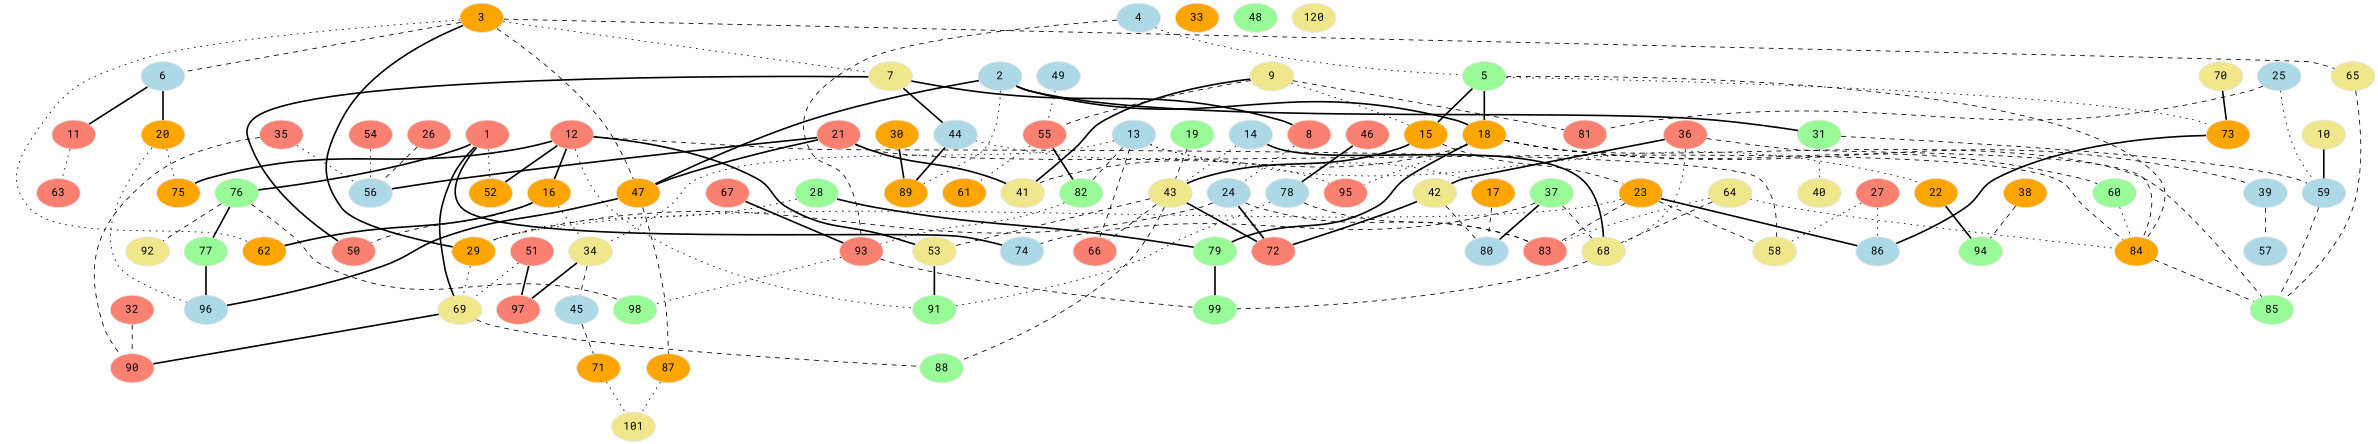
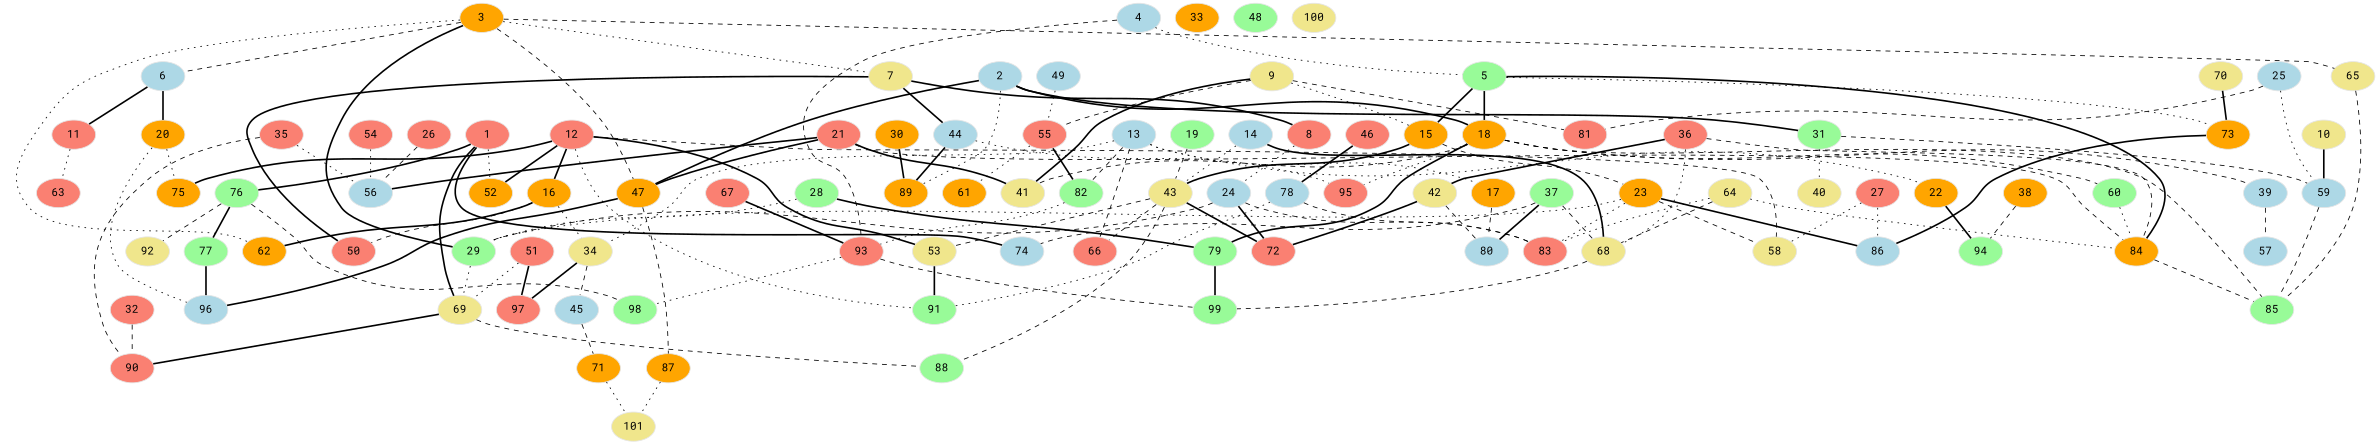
  graph {
    fontname="Roboto Mono"
    node [color=gray90 fillcolor=salmon fontname="Roboto Mono" style=filled]
    edge [fontname="Roboto Mono" style=bold]
    52 [fillcolor=orange]
    1
    69 [fillcolor=khaki]
    74 [fillcolor=lightblue]
    76 [fillcolor=palegreen]
    90
    88 [fillcolor=palegreen]
    77 [fillcolor=palegreen]
    92 [fillcolor=khaki]
    98 [fillcolor=palegreen]
    2 [fillcolor=lightblue]
    18 [fillcolor=orange]
    31 [fillcolor=palegreen]
    47 [fillcolor=orange]
    89 [fillcolor=orange]
    41 [fillcolor=khaki]
    39 [fillcolor=lightblue]
    60 [fillcolor=palegreen]
    79 [fillcolor=palegreen]
    85 [fillcolor=palegreen]
    95
    59 [fillcolor=lightblue]
    40 [fillcolor=khaki]
    44 [fillcolor=lightblue]
    96 [fillcolor=lightblue]
    87 [fillcolor=orange]
    3 [fillcolor=orange]
    6 [fillcolor=lightblue]
    7 [fillcolor=khaki]
-   29 [fillcolor=orange]
+   29 [fillcolor=palegreen]
    62 [fillcolor=orange]
    65 [fillcolor=khaki]
    11
    20 [fillcolor=orange]
    8
    50
    4 [fillcolor=lightblue]
    5 [fillcolor=palegreen]
    93
    15 [fillcolor=orange]
    73 [fillcolor=orange]
    84 [fillcolor=orange]
    99 [fillcolor=palegreen]
    43 [fillcolor=khaki]
    23 [fillcolor=orange]
    86 [fillcolor=lightblue]
    63
    75 [fillcolor=orange]
    24 [fillcolor=lightblue]
    83
    72
    9 [fillcolor=khaki]
    55
    81
    82 [fillcolor=palegreen]
    61 [fillcolor=orange]
    10 [fillcolor=khaki]
    12
    16 [fillcolor=orange]
    53 [fillcolor=khaki]
    58 [fillcolor=khaki]
    91 [fillcolor=palegreen]
    34 [fillcolor=khaki]
    13 [fillcolor=lightblue]
    17 [fillcolor=orange]
    22 [fillcolor=orange]
    66
    80 [fillcolor=lightblue]
    94 [fillcolor=palegreen]
    45 [fillcolor=lightblue]
    97
    14 [fillcolor=lightblue]
    68 [fillcolor=khaki]
    57 [fillcolor=lightblue]
    19 [fillcolor=palegreen]
    21
    56 [fillcolor=lightblue]
    25 [fillcolor=lightblue]
    26
    27
    28 [fillcolor=palegreen]
    30 [fillcolor=orange]
    32
    33 [fillcolor=orange]
    71 [fillcolor=orange]
    35
    36
    42 [fillcolor=khaki]
    37 [fillcolor=palegreen]
    38 [fillcolor=orange]
    101 [fillcolor=khaki]
    78 [fillcolor=lightblue]
    46
    48 [fillcolor=palegreen]
    49 [fillcolor=lightblue]
    51
    54
    64 [fillcolor=khaki]
    67
    70 [fillcolor=khaki]
-   100 [fillcolor=khaki label=120]
+   100 [fillcolor=khaki]
    1 -- 52 [style=dotted]
    1 -- 69
    1 -- 74
    1 -- 76
    69 -- 90
    69 -- 88 [style=dashed]
    76 -- 77
    76 -- 92 [style=dashed]
    76 -- 98 [style=dashed]
    77 -- 96
    2 -- 18
    2 -- 31
    2 -- 47
    2 -- 89 [style=dotted]
    18 -- 41 [style=dashed]
    18 -- 39 [style=dashed]
    18 -- 60 [style=dashed]
    18 -- 79
    18 -- 85 [style=dashed]
    18 -- 95 [style=dotted]
    31 -- 59 [style=dashed]
    31 -- 40 [style=dotted]
    47 -- 96
    47 -- 87 [style=dashed]
    39 -- 57 [style=dashed]
    60 -- 84 [style=dotted]
    79 -- 99
    59 -- 85 [style=dashed]
    44 -- 89
    44 -- 95 [style=dotted]
    87 -- 101 [style=dotted]
    3 -- 47 [style=dashed]
    3 -- 6 [style=dashed]
    3 -- 7 [style=dotted]
    3 -- 29
    3 -- 62 [style=dotted]
    3 -- 65 [style=dashed]
    6 -- 11
    6 -- 20
    7 -- 44
    7 -- 8
    7 -- 50
    29 -- 69 [style=dotted]
    65 -- 85 [style=dashed]
    11 -- 63 [style=dotted]
    20 -- 96 [style=dotted]
    20 -- 75 [style=dotted]
    8 -- 24 [style=dotted]
    4 -- 5 [style=dotted]
    4 -- 93 [style=dashed]
    5 -- 18
    5 -- 15
    5 -- 73 [style=dotted]
-   5 -- 84 [style=dashed]
+   5 -- 84
    93 -- 98 [style=dotted]
    93 -- 99 [style=dashed]
    15 -- 43
    15 -- 23 [style=dashed]
    73 -- 86
    84 -- 85 [style=dashed]
    43 -- 88 [style=dashed]
    43 -- 72
    43 -- 53 [style=dashed]
    43 -- 66 [style=dashed]
    23 -- 29 [style=dotted]
    23 -- 86
-   23 -- 83 [style=dashed]
+   23 -- 83 [style=dotted]
    23 -- 58 [style=dashed]
    24 -- 29 [style=dashed]
    24 -- 83 [style=dashed]
    24 -- 72
    9 -- 41
    9 -- 15 [style=dotted]
    9 -- 55 [style=dashed]
    9 -- 81 [style=dashed]
    55 -- 82
    55 -- 61 [style=dotted]
    82 -- 93 [style=dotted]
    10 -- 59
    12 -- 52
    12 -- 75
    12 -- 16
    12 -- 53
    12 -- 58 [style=dashed]
    12 -- 91 [style=dotted]
    16 -- 62
    16 -- 50 [style=dashed]
    16 -- 34 [style=dotted]
    53 -- 91
    34 -- 45 [style=dashed]
    34 -- 97
    13 -- 82 [style=dashed]
    13 -- 34 [style=dotted]
    13 -- 17 [style=dotted]
    13 -- 22 [style=dotted]
    13 -- 66 [style=dashed]
    17 -- 80 [style=dashed]
    22 -- 94
    45 -- 71 [style=dashed]
    14 -- 43 [style=dotted]
    14 -- 68
    68 -- 99 [style=dashed]
    19 -- 43 [style=dashed]
    21 -- 47
    21 -- 41
    21 -- 84 [style=dashed]
    21 -- 56
    25 -- 59 [style=dotted]
    25 -- 81 [style=dashed]
    26 -- 56 [style=dashed]
    27 -- 86 [style=dotted]
    27 -- 58 [style=dotted]
    28 -- 79
    28 -- 29 [style=dotted]
    30 -- 89
    32 -- 90 [style=dashed]
    71 -- 101 [style=dotted]
    35 -- 90 [style=dashed]
    35 -- 56 [style=dotted]
    36 -- 84 [style=dashed]
    36 -- 68 [style=dotted]
    36 -- 42
    42 -- 72
    42 -- 80 [style=dashed]
    37 -- 74 [style=dashed]
    37 -- 80
    37 -- 68 [style=dashed]
    38 -- 94 [style=dashed]
    78 -- 83 [style=dashed]
    78 -- 91 [style=dotted]
    46 -- 78
    49 -- 55 [style=dotted]
    51 -- 69 [style=dotted]
    51 -- 97
    54 -- 56 [style=dotted]
    64 -- 84 [style=dotted]
    64 -- 83 [style=dotted]
    64 -- 68 [style=dashed]
    67 -- 93
    70 -- 73
  }
